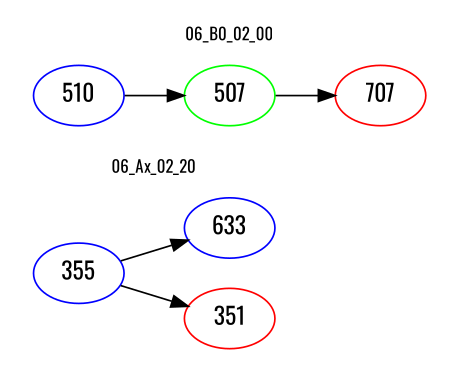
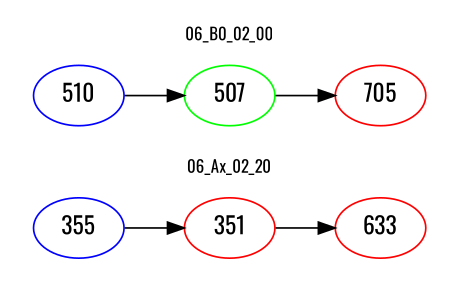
  digraph {
    fontname=Oswald
    rankdir=LR
    node [color=red fontname=Oswald]
    edge [color=black fontname=Oswald]
    n1 [color=blue label=355]
    n2 [label=351]
-   n3 [color=blue label=633]
+   n3 [label=633]
    n4 [color=blue label=510]
    n5 [color=green label=507]
-   n6 [label=707]
+   n6 [label=705]
    subgraph cluster_1 {
      color=white
      fontsize=10
      label="06_Ax_02_20"
      n1
      n2
      n3
    }
    subgraph cluster_2 {
      color=white
      fontsize=10
      label="06_B0_02_00"
      n4
      n5
      n6
    }
    n1 -> n2
-   n1 -> n3
+   n2 -> n3
    n4 -> n5
    n5 -> n6
  }
